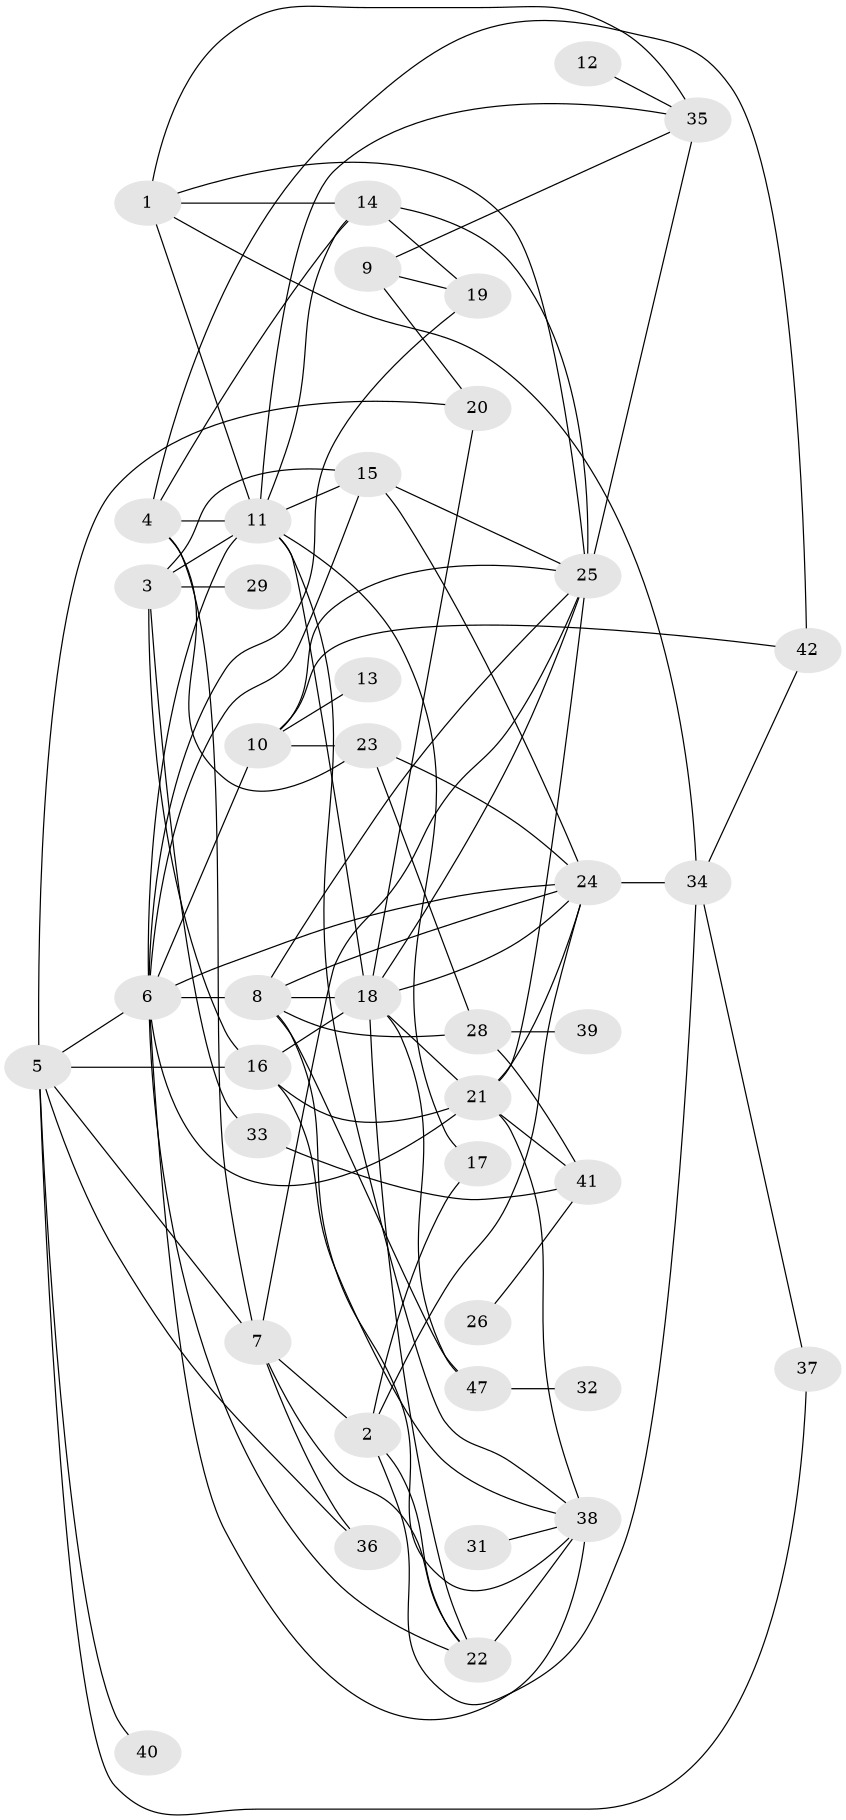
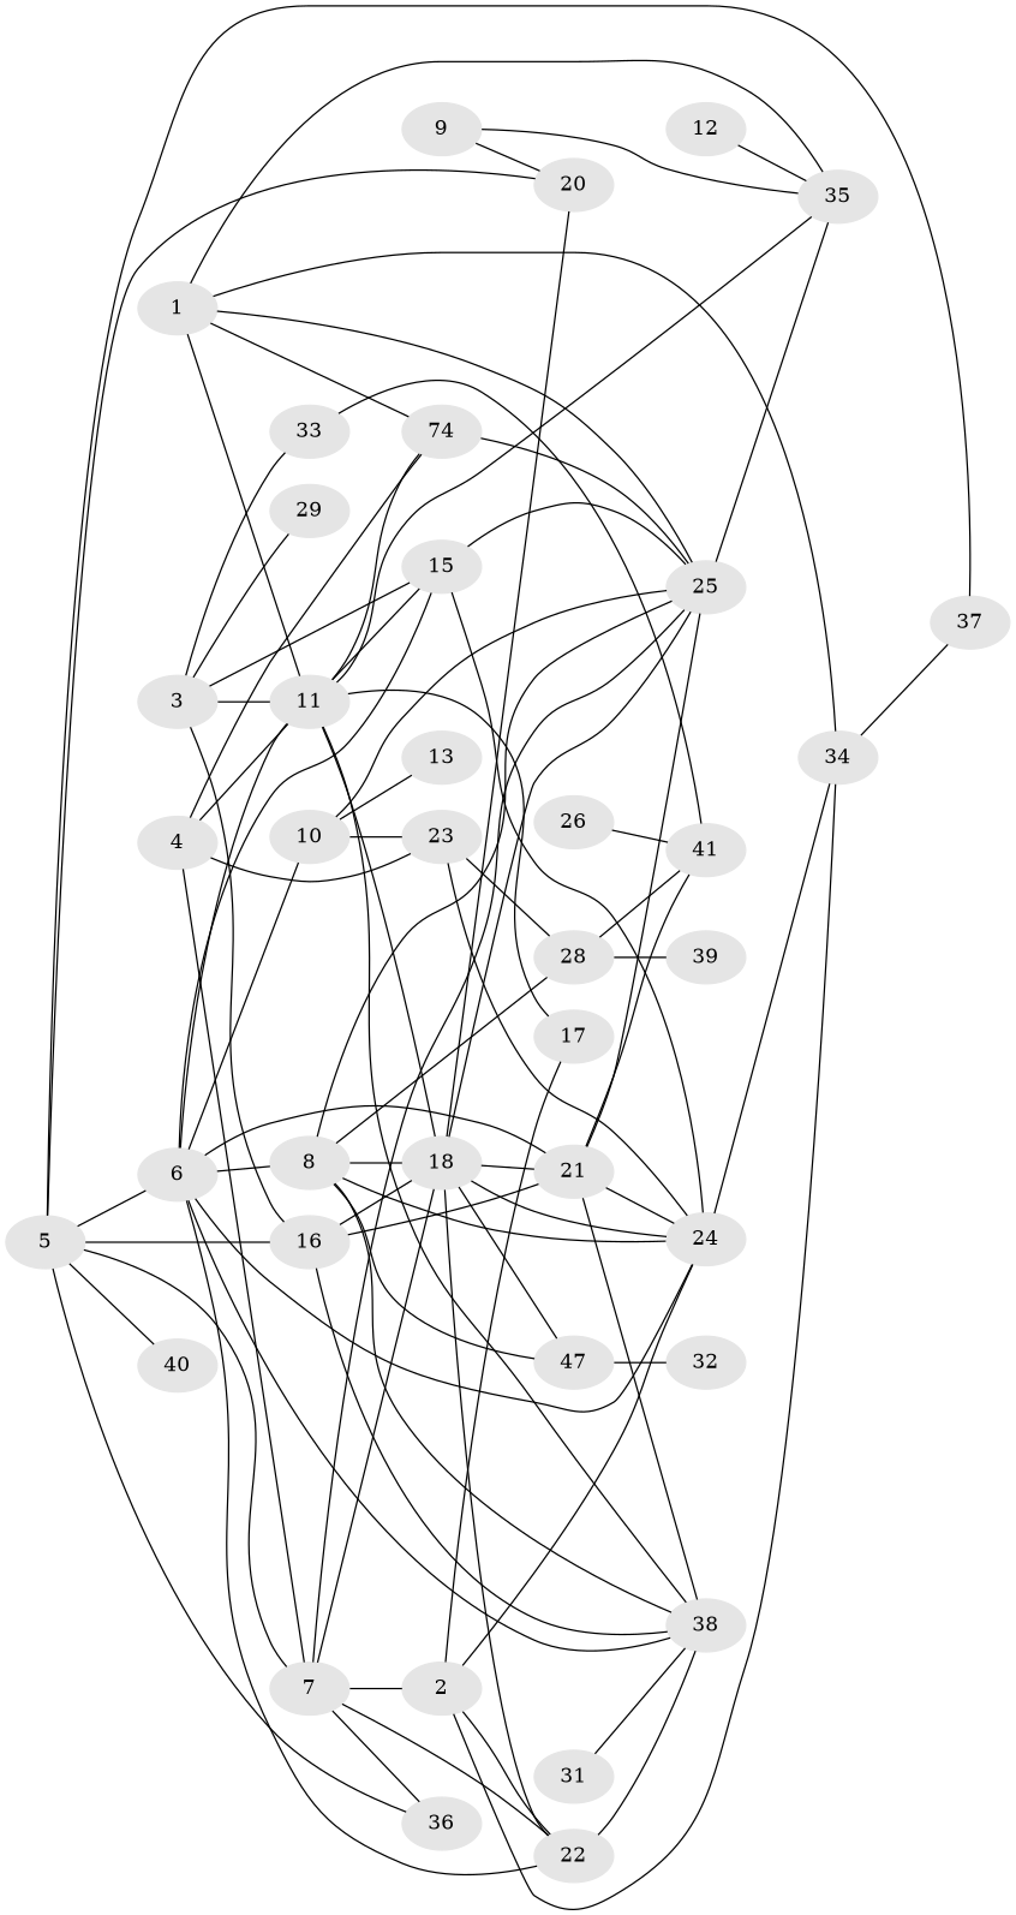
  graph {
    rankdir=LR
    node [color=gray90 style=filled]
    edge [weight=1.0]
    1
    11
-   14
+   14 [label=74]
    25
    34
    35
    17
    15
    38
    18
-   19
-   42
    37
    2
    22
    24
    3
    16
    29
    33
    21
    41
    4
    7
    23
    36
    28
    5
    6
    20
    40
    8
    10
    n34 [label=47]
    13
    32
    39
    9
    12
    26
    31
    1 -- 11
    1 -- 14
    1 -- 25
    1 -- 34
    1 -- 35
    11 -- 14
    11 -- 35
    11 -- 17
    11 -- 15
    11 -- 38
    11 -- 18
    14 -- 25
-   14 -- 19
    25 -- 35
-   34 -- 42
    34 -- 37
    15 -- 25
    15 -- 24
    18 -- 25
    18 -- 22
    18 -- 24
    18 -- 21
    18 -- 20
    18 -- n34
    2 -- 34
    2 -- 17
    2 -- 22
    2 -- 24
    22 -- 38
    24 -- 34
    3 -- 11 [weight=2.0]
    3 -- 15
    3 -- 16 [weight=2.0]
    3 -- 29
    3 -- 33
    16 -- 38
    16 -- 18
    16 -- 21
    33 -- 41
    21 -- 25
    21 -- 38 [weight=2.0]
    21 -- 24
    21 -- 41
    4 -- 11
    4 -- 14
-   4 -- 42
    4 -- 7
    4 -- 23
    7 -- 25
+   7 -- 18
    7 -- 2
    7 -- 22
    7 -- 36
    23 -- 24
    23 -- 28
    28 -- 41
    28 -- 39
    5 -- 37
    5 -- 16 [weight=2.0]
    5 -- 7
    5 -- 36
    5 -- 6 [weight=2.0]
    5 -- 20
    5 -- 40
    6 -- 11
    6 -- 15
    6 -- 38
-   6 -- 19
    6 -- 22 [weight=2.0]
    6 -- 24 [weight=2.0]
    6 -- 21
    6 -- 8
    6 -- 10
    8 -- 25 [weight=2.0]
    8 -- 38
    8 -- 18
    8 -- 24
    8 -- 28
    8 -- n34
    10 -- 25
-   10 -- 42
    10 -- 23
    10 -- 13
    n34 -- 32
    9 -- 35
-   9 -- 19
    9 -- 20
    12 -- 35
    26 -- 41
    31 -- 38
  }
